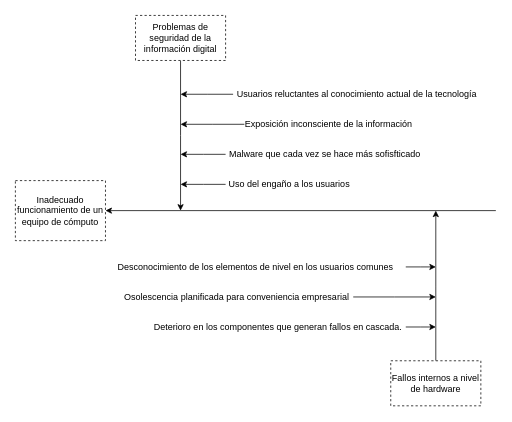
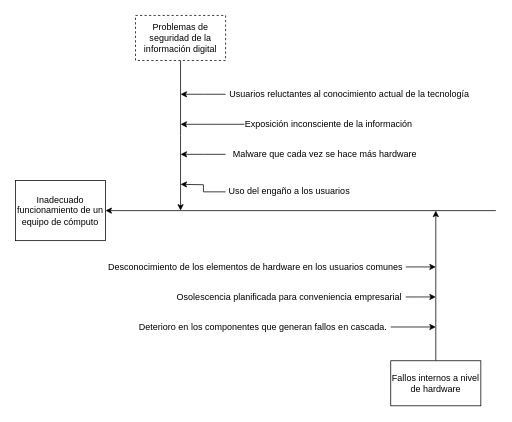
  <mxCell id="0" />
  <mxCell id="1" parent="0" />
- <mxCell id="2" value="Inadecuado funcionamiento de un equipo de cómputo" style="rounded=0;whiteSpace=wrap;html=1;dashed=1;" parent="1" vertex="1"><mxGeometry x="20" y="240" width="120" height="80" as="geometry" /></mxCell>
+ <mxCell id="2" value="Inadecuado funcionamiento de un equipo de cómputo" style="rounded=0;whiteSpace=wrap;html=1;" parent="1" vertex="1"><mxGeometry x="20" y="240" width="120" height="80" as="geometry" /></mxCell>
  <mxCell id="3" value="" style="endArrow=classic;html=1;rounded=0;" parent="1" target="2" edge="1"><mxGeometry width="50" height="50" relative="1" as="geometry"><mxPoint x="660" y="280" as="sourcePoint" /><mxPoint x="370" y="300" as="targetPoint" /></mxGeometry></mxCell>
  <mxCell id="4" style="edgeStyle=orthogonalEdgeStyle;rounded=0;orthogonalLoop=1;jettySize=auto;html=1;" parent="1" source="5" edge="1"><mxGeometry relative="1" as="geometry"><mxPoint x="580" y="280" as="targetPoint" /></mxGeometry></mxCell>
- <mxCell id="5" value="Fallos internos a nivel de hardware" style="rounded=0;whiteSpace=wrap;html=1;dashed=1;" parent="1" vertex="1"><mxGeometry x="520" y="480" width="120" height="60" as="geometry" /></mxCell>
+ <mxCell id="5" value="Fallos internos a nivel de hardware" style="rounded=0;whiteSpace=wrap;html=1;" parent="1" vertex="1"><mxGeometry x="520" y="480" width="120" height="60" as="geometry" /></mxCell>
  <mxCell id="6" style="edgeStyle=orthogonalEdgeStyle;rounded=0;orthogonalLoop=1;jettySize=auto;html=1;" parent="1" source="7" edge="1"><mxGeometry relative="1" as="geometry"><mxPoint x="240" y="280" as="targetPoint" /></mxGeometry></mxCell>
  <mxCell id="7" value="Problemas de seguridad de la información digital" style="rounded=0;whiteSpace=wrap;html=1;dashed=1;" parent="1" vertex="1"><mxGeometry x="180" y="20" width="120" height="60" as="geometry" /></mxCell>
  <mxCell id="8" style="edgeStyle=orthogonalEdgeStyle;rounded=0;orthogonalLoop=1;jettySize=auto;html=1;" parent="1" source="9" edge="1"><mxGeometry relative="1" as="geometry"><mxPoint x="240" y="165" as="targetPoint" /></mxGeometry></mxCell>
  <mxCell id="9" value="Exposición inconsciente de la información" style="text;html=1;align=center;verticalAlign=middle;whiteSpace=wrap;rounded=0;" parent="1" vertex="1"><mxGeometry x="325" y="150" width="225" height="30" as="geometry" /></mxCell>
  <mxCell id="10" style="edgeStyle=orthogonalEdgeStyle;rounded=0;orthogonalLoop=1;jettySize=auto;html=1;" parent="1" source="11" edge="1"><mxGeometry relative="1" as="geometry"><mxPoint x="240" y="205" as="targetPoint" /></mxGeometry></mxCell>
- <mxCell id="11" value="Malware que cada vez se hace más sofisfticado" style="text;html=1;align=center;verticalAlign=middle;whiteSpace=wrap;rounded=0;" parent="1" vertex="1"><mxGeometry x="300" y="190" width="265" height="30" as="geometry" /></mxCell>
+ <mxCell id="11" value="Malware que cada vez se hace más hardware" style="text;html=1;align=center;verticalAlign=middle;whiteSpace=wrap;rounded=0;" parent="1" vertex="1"><mxGeometry x="300" y="190" width="265" height="30" as="geometry" /></mxCell>
  <mxCell id="12" style="edgeStyle=orthogonalEdgeStyle;rounded=0;orthogonalLoop=1;jettySize=auto;html=1;" parent="1" source="13" edge="1"><mxGeometry relative="1" as="geometry"><mxPoint x="240" y="245" as="targetPoint" /></mxGeometry></mxCell>
- <mxCell id="13" value="Uso del engaño a los usuarios" style="text;html=1;align=center;verticalAlign=middle;whiteSpace=wrap;rounded=0;" parent="1" vertex="1"><mxGeometry x="300" y="230" width="170" height="30" as="geometry" /></mxCell>
+ <mxCell id="13" value="Uso del engaño a los usuarios" style="text;html=1;align=center;verticalAlign=middle;whiteSpace=wrap;rounded=0;" parent="1" vertex="1"><mxGeometry x="300" y="240" width="170" height="30" as="geometry" /></mxCell>
  <mxCell id="14" style="edgeStyle=orthogonalEdgeStyle;rounded=0;orthogonalLoop=1;jettySize=auto;html=1;" parent="1" source="15" edge="1"><mxGeometry relative="1" as="geometry"><mxPoint x="240" y="125" as="targetPoint" /></mxGeometry></mxCell>
- <mxCell id="15" value="Usuarios reluctantes al conocimiento actual de la tecnología" style="text;html=1;align=center;verticalAlign=middle;whiteSpace=wrap;rounded=0;" parent="1" vertex="1"><mxGeometry x="310" y="110" width="330" height="30" as="geometry" /></mxCell>
+ <mxCell id="15" value="Usuarios reluctantes al conocimiento actual de la tecnología" style="text;html=1;align=center;verticalAlign=middle;whiteSpace=wrap;rounded=0;" parent="1" vertex="1"><mxGeometry x="300" y="110" width="330" height="30" as="geometry" /></mxCell>
  <mxCell id="16" style="edgeStyle=orthogonalEdgeStyle;rounded=0;orthogonalLoop=1;jettySize=auto;html=1;" parent="1" source="17" edge="1"><mxGeometry relative="1" as="geometry"><mxPoint x="580" y="355" as="targetPoint" /></mxGeometry></mxCell>
- <mxCell id="17" value="Desconocimiento de los elementos de nivel en los usuarios comunes" style="text;html=1;align=center;verticalAlign=middle;whiteSpace=wrap;rounded=0;" parent="1" vertex="1"><mxGeometry x="140" y="340" width="400" height="30" as="geometry" /></mxCell>
+ <mxCell id="17" value="Desconocimiento de los elementos de hardware en los usuarios comunes" style="text;html=1;align=center;verticalAlign=middle;whiteSpace=wrap;rounded=0;" parent="1" vertex="1"><mxGeometry x="140" y="340" width="400" height="30" as="geometry" /></mxCell>
  <mxCell id="18" style="edgeStyle=orthogonalEdgeStyle;rounded=0;orthogonalLoop=1;jettySize=auto;html=1;" parent="1" source="19" edge="1"><mxGeometry relative="1" as="geometry"><mxPoint x="580" y="395" as="targetPoint" /></mxGeometry></mxCell>
- <mxCell id="19" value="Osolescencia planificada para conveniencia empresarial" style="text;html=1;align=center;verticalAlign=middle;whiteSpace=wrap;rounded=0;" parent="1" vertex="1"><mxGeometry x="160" y="380" width="310" height="30" as="geometry" /></mxCell>
+ <mxCell id="19" value="Osolescencia planificada para conveniencia empresarial" style="text;html=1;align=center;verticalAlign=middle;whiteSpace=wrap;rounded=0;" parent="1" vertex="1"><mxGeometry x="230" y="380" width="310" height="30" as="geometry" /></mxCell>
  <mxCell id="20" style="edgeStyle=orthogonalEdgeStyle;rounded=0;orthogonalLoop=1;jettySize=auto;html=1;" parent="1" source="21" edge="1"><mxGeometry relative="1" as="geometry"><mxPoint x="580" y="435" as="targetPoint" /></mxGeometry></mxCell>
- <mxCell id="21" value="Deterioro en los componentes que generan fallos en cascada." style="text;html=1;align=center;verticalAlign=middle;whiteSpace=wrap;rounded=0;" parent="1" vertex="1"><mxGeometry x="200" y="420" width="340" height="30" as="geometry" /></mxCell>
+ <mxCell id="21" value="Deterioro en los componentes que generan fallos en cascada." style="text;html=1;align=center;verticalAlign=middle;whiteSpace=wrap;rounded=0;" parent="1" vertex="1"><mxGeometry x="180" y="420" width="340" height="30" as="geometry" /></mxCell>
